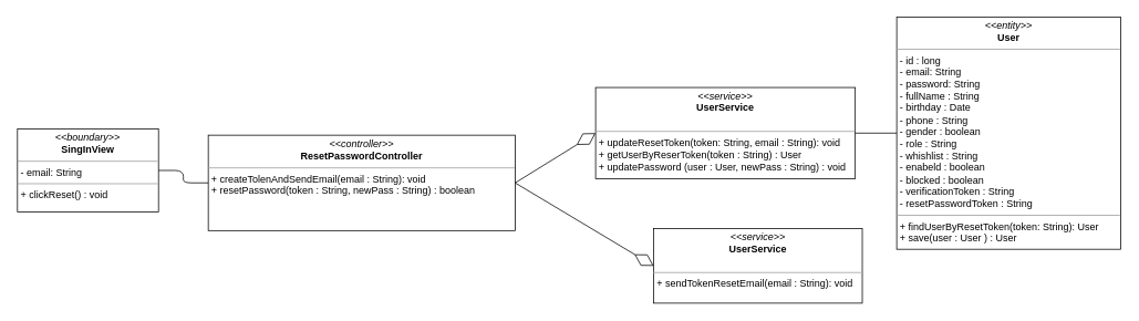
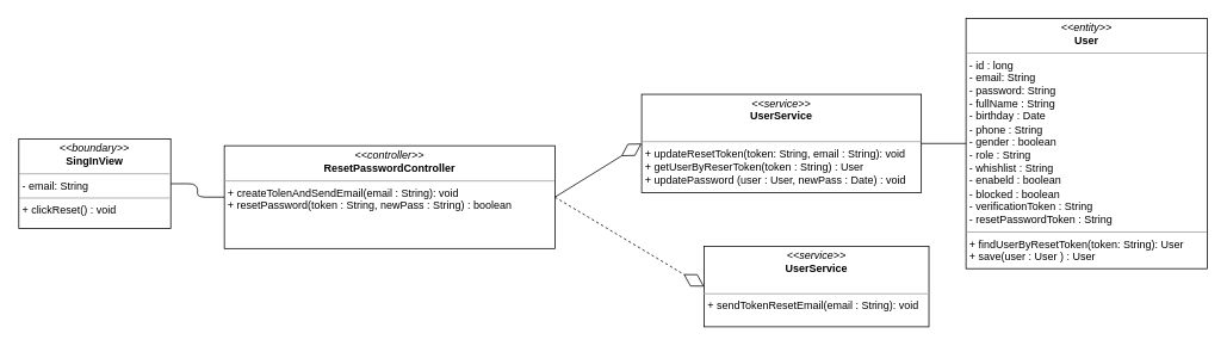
  <mxCell id="0" />
  <mxCell id="1" parent="0" />
  <mxCell id="2" value="&lt;p style=&quot;margin: 0px ; margin-top: 4px ; text-align: center&quot;&gt;&lt;i&gt;&amp;lt;&amp;lt;controller&amp;gt;&amp;gt;&lt;/i&gt;&lt;br&gt;&lt;b&gt;ResetPasswordController&lt;/b&gt;&lt;/p&gt;&lt;hr size=&quot;1&quot;&gt;&lt;p style=&quot;margin: 0px ; margin-left: 4px&quot;&gt;+ createTolenAndSendEmail(email : String): void&lt;br&gt;&lt;/p&gt;&lt;p style=&quot;margin: 0px ; margin-left: 4px&quot;&gt;+ resetPassword(token : String, newPass : String) : boolean&lt;/p&gt;" style="verticalAlign=top;align=left;overflow=fill;fontSize=12;fontFamily=Helvetica;html=1;" vertex="1" parent="1"><mxGeometry x="250" y="162.5" width="370" height="115" as="geometry" /></mxCell>
  <mxCell id="3" value="" style="endArrow=none;html=1;edgeStyle=orthogonalEdgeStyle;exitX=1;exitY=0.5;exitDx=0;exitDy=0;entryX=0;entryY=0.5;entryDx=0;entryDy=0;" edge="1" parent="1" source="8" target="2"><mxGeometry relative="1" as="geometry"><mxPoint x="130" y="195" as="sourcePoint" /><mxPoint x="230" y="210" as="targetPoint" /></mxGeometry></mxCell>
- <mxCell id="4" value="&lt;p style=&quot;margin: 0px ; margin-top: 4px ; text-align: center&quot;&gt;&lt;i&gt;&amp;lt;&amp;lt;service&amp;gt;&amp;gt;&lt;/i&gt;&lt;br&gt;&lt;b&gt;UserService&lt;/b&gt;&lt;/p&gt;&lt;p style=&quot;margin: 0px ; margin-left: 4px&quot;&gt;&lt;br&gt;&lt;/p&gt;&lt;hr size=&quot;1&quot;&gt;&lt;p style=&quot;margin: 0px ; margin-left: 4px&quot;&gt;+ updateResetToken(token: String, email : String): void&lt;/p&gt;&lt;p style=&quot;margin: 0px ; margin-left: 4px&quot;&gt;+ getUserByReserToken(token : String) : User&lt;/p&gt;&lt;p style=&quot;margin: 0px ; margin-left: 4px&quot;&gt;+ updatePassword (user : User, newPass : String) : void&lt;/p&gt;" style="verticalAlign=top;align=left;overflow=fill;fontSize=12;fontFamily=Helvetica;html=1;" vertex="1" parent="1"><mxGeometry x="717" y="105" width="313" height="110" as="geometry" /></mxCell>
+ <mxCell id="4" value="&lt;p style=&quot;margin: 0px ; margin-top: 4px ; text-align: center&quot;&gt;&lt;i&gt;&amp;lt;&amp;lt;service&amp;gt;&amp;gt;&lt;/i&gt;&lt;br&gt;&lt;b&gt;UserService&lt;/b&gt;&lt;/p&gt;&lt;p style=&quot;margin: 0px ; margin-left: 4px&quot;&gt;&lt;br&gt;&lt;/p&gt;&lt;hr size=&quot;1&quot;&gt;&lt;p style=&quot;margin: 0px ; margin-left: 4px&quot;&gt;+ updateResetToken(token: String, email : String): void&lt;/p&gt;&lt;p style=&quot;margin: 0px ; margin-left: 4px&quot;&gt;+ getUserByReserToken(token : String) : User&lt;/p&gt;&lt;p style=&quot;margin: 0px ; margin-left: 4px&quot;&gt;+ updatePassword (user : User, newPass : Date) : void&lt;/p&gt;" style="verticalAlign=top;align=left;overflow=fill;fontSize=12;fontFamily=Helvetica;html=1;" vertex="1" parent="1"><mxGeometry x="717" y="105" width="313" height="110" as="geometry" /></mxCell>
  <mxCell id="5" value="&lt;p style=&quot;margin: 0px ; margin-top: 4px ; text-align: center&quot;&gt;&lt;i&gt;&amp;lt;&amp;lt;entity&amp;gt;&amp;gt;&lt;/i&gt;&lt;br&gt;&lt;b&gt;User&lt;/b&gt;&lt;/p&gt;&lt;hr size=&quot;1&quot;&gt;&lt;p style=&quot;margin: 0px ; margin-left: 4px&quot;&gt;- id : long&lt;/p&gt;&lt;p style=&quot;margin: 0px ; margin-left: 4px&quot;&gt;- email: String&lt;br&gt;- password: String&lt;/p&gt;&lt;p style=&quot;margin: 0px ; margin-left: 4px&quot;&gt;- fullName : String&lt;/p&gt;&lt;p style=&quot;margin: 0px ; margin-left: 4px&quot;&gt;- birthday : Date&lt;/p&gt;&lt;p style=&quot;margin: 0px ; margin-left: 4px&quot;&gt;- phone : String&lt;/p&gt;&lt;p style=&quot;margin: 0px ; margin-left: 4px&quot;&gt;- gender : boolean&lt;/p&gt;&lt;p style=&quot;margin: 0px ; margin-left: 4px&quot;&gt;- role : String&lt;/p&gt;&lt;p style=&quot;margin: 0px ; margin-left: 4px&quot;&gt;- whishlist : String&lt;/p&gt;&lt;p style=&quot;margin: 0px ; margin-left: 4px&quot;&gt;- enabeld : boolean&lt;/p&gt;&lt;p style=&quot;margin: 0px ; margin-left: 4px&quot;&gt;- blocked : boolean&lt;/p&gt;&lt;p style=&quot;margin: 0px ; margin-left: 4px&quot;&gt;- verificationToken : String&lt;/p&gt;&lt;p style=&quot;margin: 0px ; margin-left: 4px&quot;&gt;- resetPasswordToken : String&lt;/p&gt;&lt;hr size=&quot;1&quot;&gt;&lt;p style=&quot;margin: 0px ; margin-left: 4px&quot;&gt;+ findUserByResetToken(token: String): User&lt;br&gt;&lt;/p&gt;&lt;p style=&quot;margin: 0px ; margin-left: 4px&quot;&gt;+ save(user : User ) : User&lt;/p&gt;" style="verticalAlign=top;align=left;overflow=fill;fontSize=12;fontFamily=Helvetica;html=1;" vertex="1" parent="1"><mxGeometry x="1080" y="20" width="270" height="280" as="geometry" /></mxCell>
  <mxCell id="6" value="" style="endArrow=diamondThin;endFill=0;endSize=24;html=1;exitX=1;exitY=0.5;exitDx=0;exitDy=0;entryX=0;entryY=0.5;entryDx=0;entryDy=0;" edge="1" parent="1" source="2" target="4"><mxGeometry width="160" relative="1" as="geometry"><mxPoint x="760" y="210" as="sourcePoint" /><mxPoint x="390" y="205" as="targetPoint" /></mxGeometry></mxCell>
  <mxCell id="7" value="" style="endArrow=none;html=1;exitX=1;exitY=0.5;exitDx=0;exitDy=0;entryX=0;entryY=0.5;entryDx=0;entryDy=0;" edge="1" parent="1" source="4" target="5"><mxGeometry relative="1" as="geometry"><mxPoint x="140" y="215" as="sourcePoint" /><mxPoint x="230" y="215" as="targetPoint" /></mxGeometry></mxCell>
  <mxCell id="8" value="&lt;p style=&quot;margin: 0px ; margin-top: 4px ; text-align: center&quot;&gt;&lt;i&gt;&amp;lt;&amp;lt;boundary&amp;gt;&amp;gt;&lt;/i&gt;&lt;br&gt;&lt;b&gt;SingInView&lt;/b&gt;&lt;/p&gt;&lt;hr size=&quot;1&quot;&gt;&lt;p style=&quot;margin: 0px ; margin-left: 4px&quot;&gt;- email: String&lt;br&gt;&lt;/p&gt;&lt;hr size=&quot;1&quot;&gt;&lt;p style=&quot;margin: 0px ; margin-left: 4px&quot;&gt;&lt;span&gt;+ clickReset() : void&lt;/span&gt;&lt;br&gt;&lt;/p&gt;" style="verticalAlign=top;align=left;overflow=fill;fontSize=12;fontFamily=Helvetica;html=1;" vertex="1" parent="1"><mxGeometry x="20" y="155" width="170" height="100" as="geometry" /></mxCell>
  <mxCell id="9" value="&lt;p style=&quot;margin: 0px ; margin-top: 4px ; text-align: center&quot;&gt;&lt;i&gt;&amp;lt;&amp;lt;service&amp;gt;&amp;gt;&lt;/i&gt;&lt;br&gt;&lt;b&gt;UserService&lt;/b&gt;&lt;/p&gt;&lt;p style=&quot;margin: 0px ; margin-left: 4px&quot;&gt;&lt;br&gt;&lt;/p&gt;&lt;hr size=&quot;1&quot;&gt;&lt;p style=&quot;margin: 0px ; margin-left: 4px&quot;&gt;+ sendTokenResetEmail(email : String): void&lt;/p&gt;" style="verticalAlign=top;align=left;overflow=fill;fontSize=12;fontFamily=Helvetica;html=1;" vertex="1" parent="1"><mxGeometry x="787" y="275" width="251.5" height="90" as="geometry" /></mxCell>
- <mxCell id="10" value="" style="endArrow=diamondThin;endFill=0;endSize=24;html=1;exitX=1;exitY=0.5;exitDx=0;exitDy=0;entryX=0;entryY=0.5;entryDx=0;entryDy=0;" edge="1" parent="1" source="2" target="9"><mxGeometry width="160" relative="1" as="geometry"><mxPoint x="630" y="215" as="sourcePoint" /><mxPoint x="727" y="170" as="targetPoint" /></mxGeometry></mxCell>
+ <mxCell id="10" value="" style="endArrow=diamondThin;endFill=0;endSize=24;html=1;exitX=1;exitY=0.5;exitDx=0;exitDy=0;entryX=0;entryY=0.5;entryDx=0;entryDy=0;dashed=1;" edge="1" parent="1" source="2" target="9"><mxGeometry width="160" relative="1" as="geometry"><mxPoint x="630" y="215" as="sourcePoint" /><mxPoint x="727" y="170" as="targetPoint" /></mxGeometry></mxCell>
